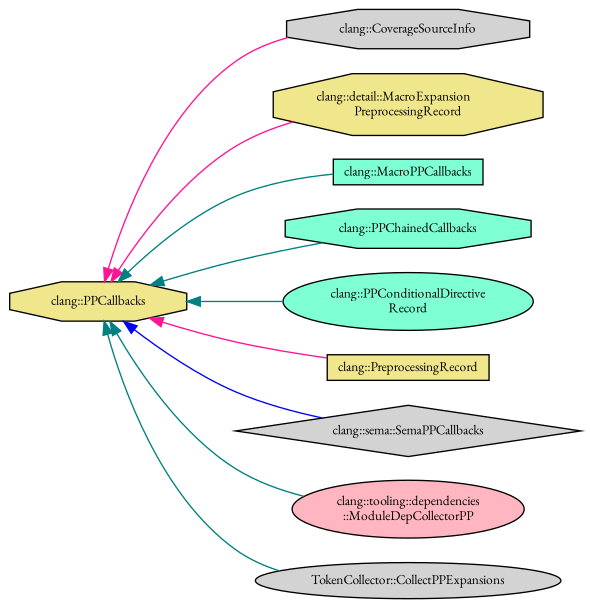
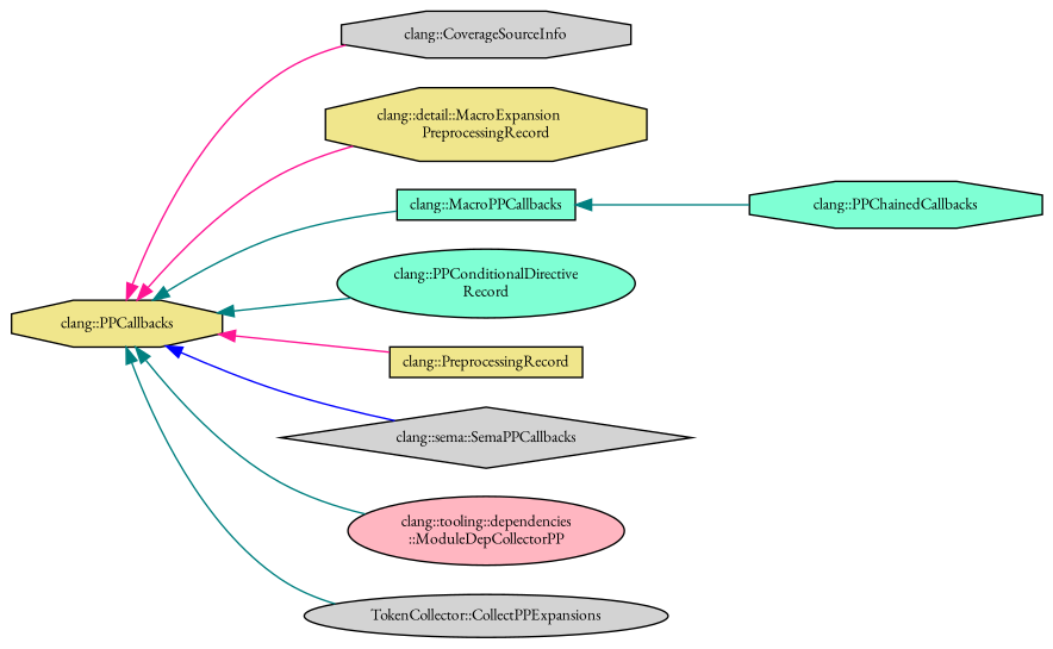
  digraph {
    fontname="EB Garamond"
    rankdir=LR
    node [color=black fillcolor=khaki fontname="EB Garamond" fontsize=10 shape=octagon style=filled]
    edge [color=teal dir=back fontname="EB Garamond" fontsize=10 labelfontname=Helvetica labelfontsize=10 style=solid]
    n1 [fontcolor=black height=0.2 label="clang::PPCallbacks" width=0.4]
    n2 [fillcolor=lightgrey height=0.2 label="clang::CoverageSourceInfo" width=0.4]
    n3 [height=0.2 label="clang::detail::MacroExpansion\lPreprocessingRecord" width=0.4]
    n4 [fillcolor=aquamarine height=0.2 label="clang::MacroPPCallbacks" shape=box width=0.4]
    n5 [fillcolor=aquamarine height=0.2 label="clang::PPChainedCallbacks" width=0.4]
    n6 [fillcolor=aquamarine height=0.2 label="clang::PPConditionalDirective\lRecord" shape=ellipse width=0.4]
    n7 [height=0.2 label="clang::PreprocessingRecord" shape=box width=0.4]
    n8 [fillcolor=lightgrey height=0.2 label="clang::sema::SemaPPCallbacks" shape=diamond width=0.4]
    n9 [fillcolor=lightpink height=0.2 label="clang::tooling::dependencies\l::ModuleDepCollectorPP" shape=ellipse width=0.4]
    n10 [fillcolor=lightgrey height=0.2 label="TokenCollector::CollectPPExpansions" shape=ellipse width=0.4]
    n1 -> n2 [color=deeppink]
    n1 -> n3 [color=deeppink]
    n1 -> n4
-   n1 -> n5
+   n4 -> n5
    n1 -> n6
    n1 -> n7 [color=deeppink]
    n1 -> n8 [color=blue]
    n1 -> n9
    n1 -> n10
  }
